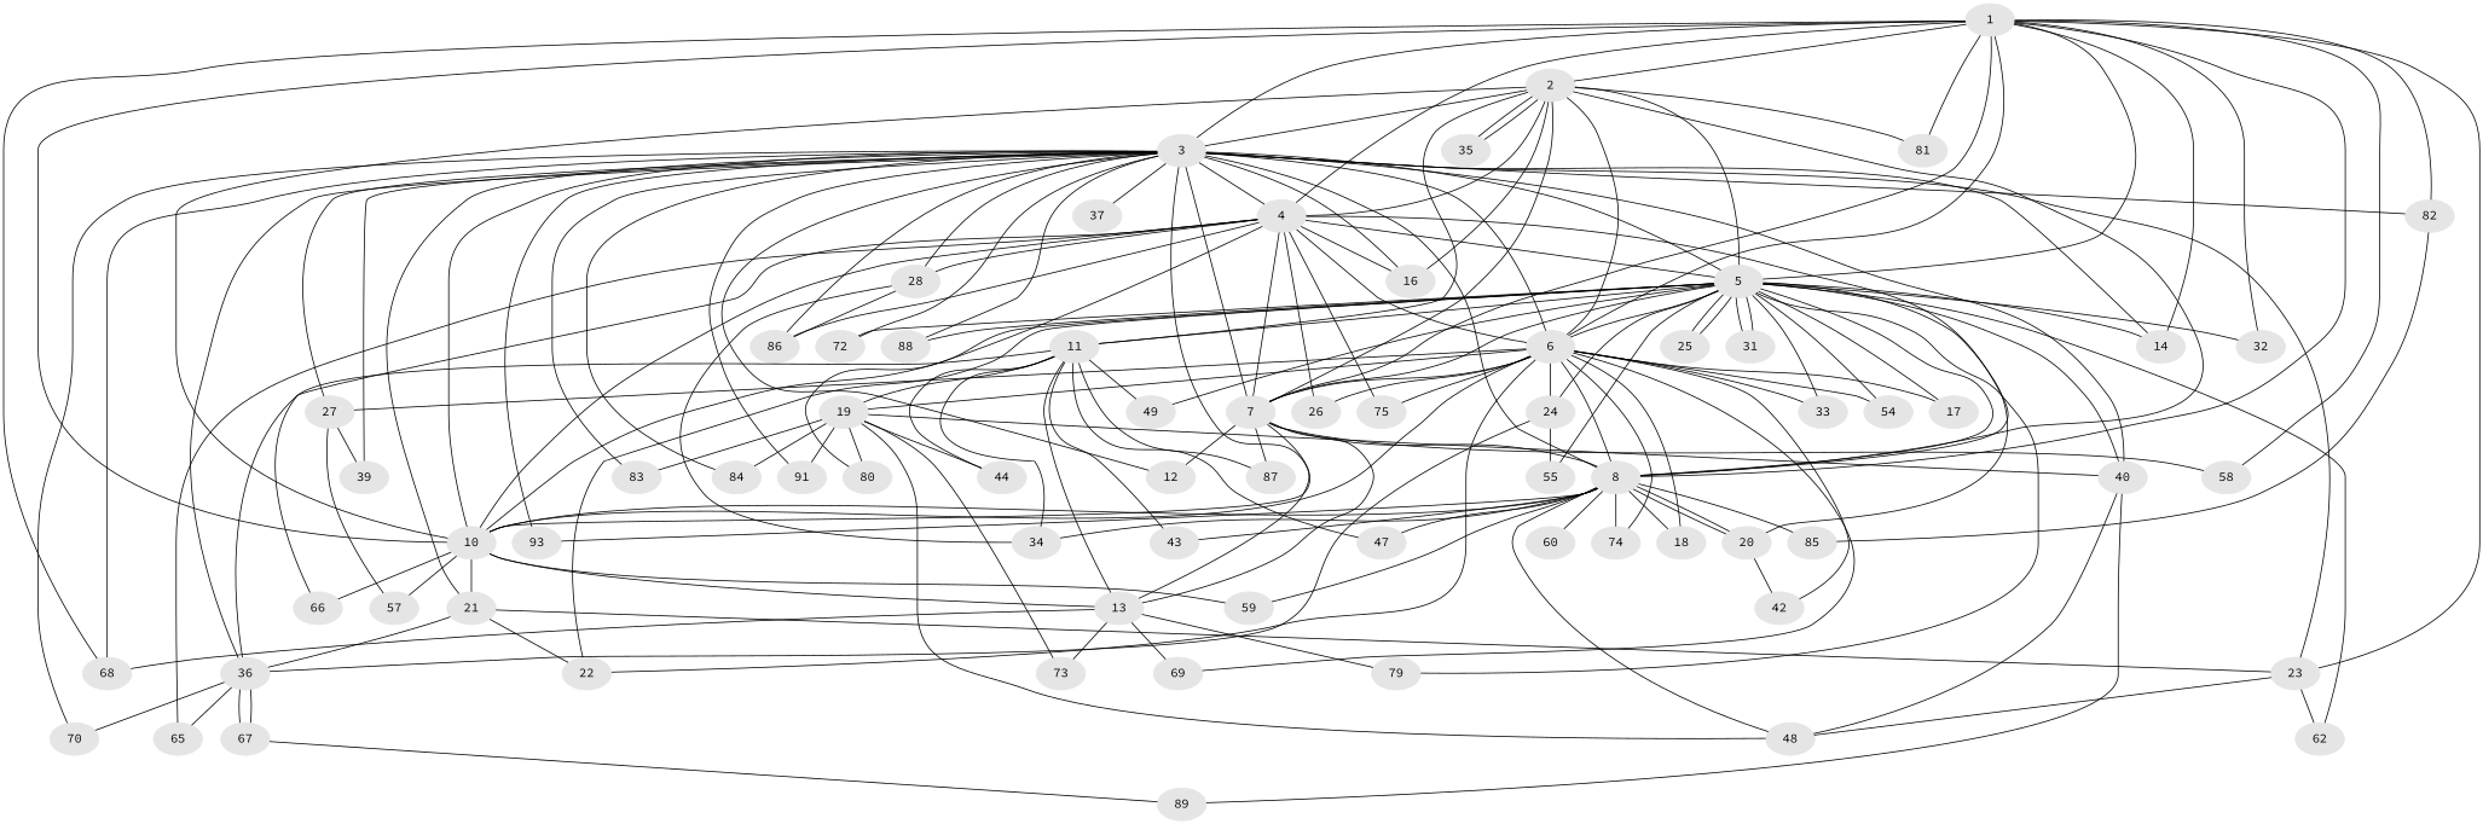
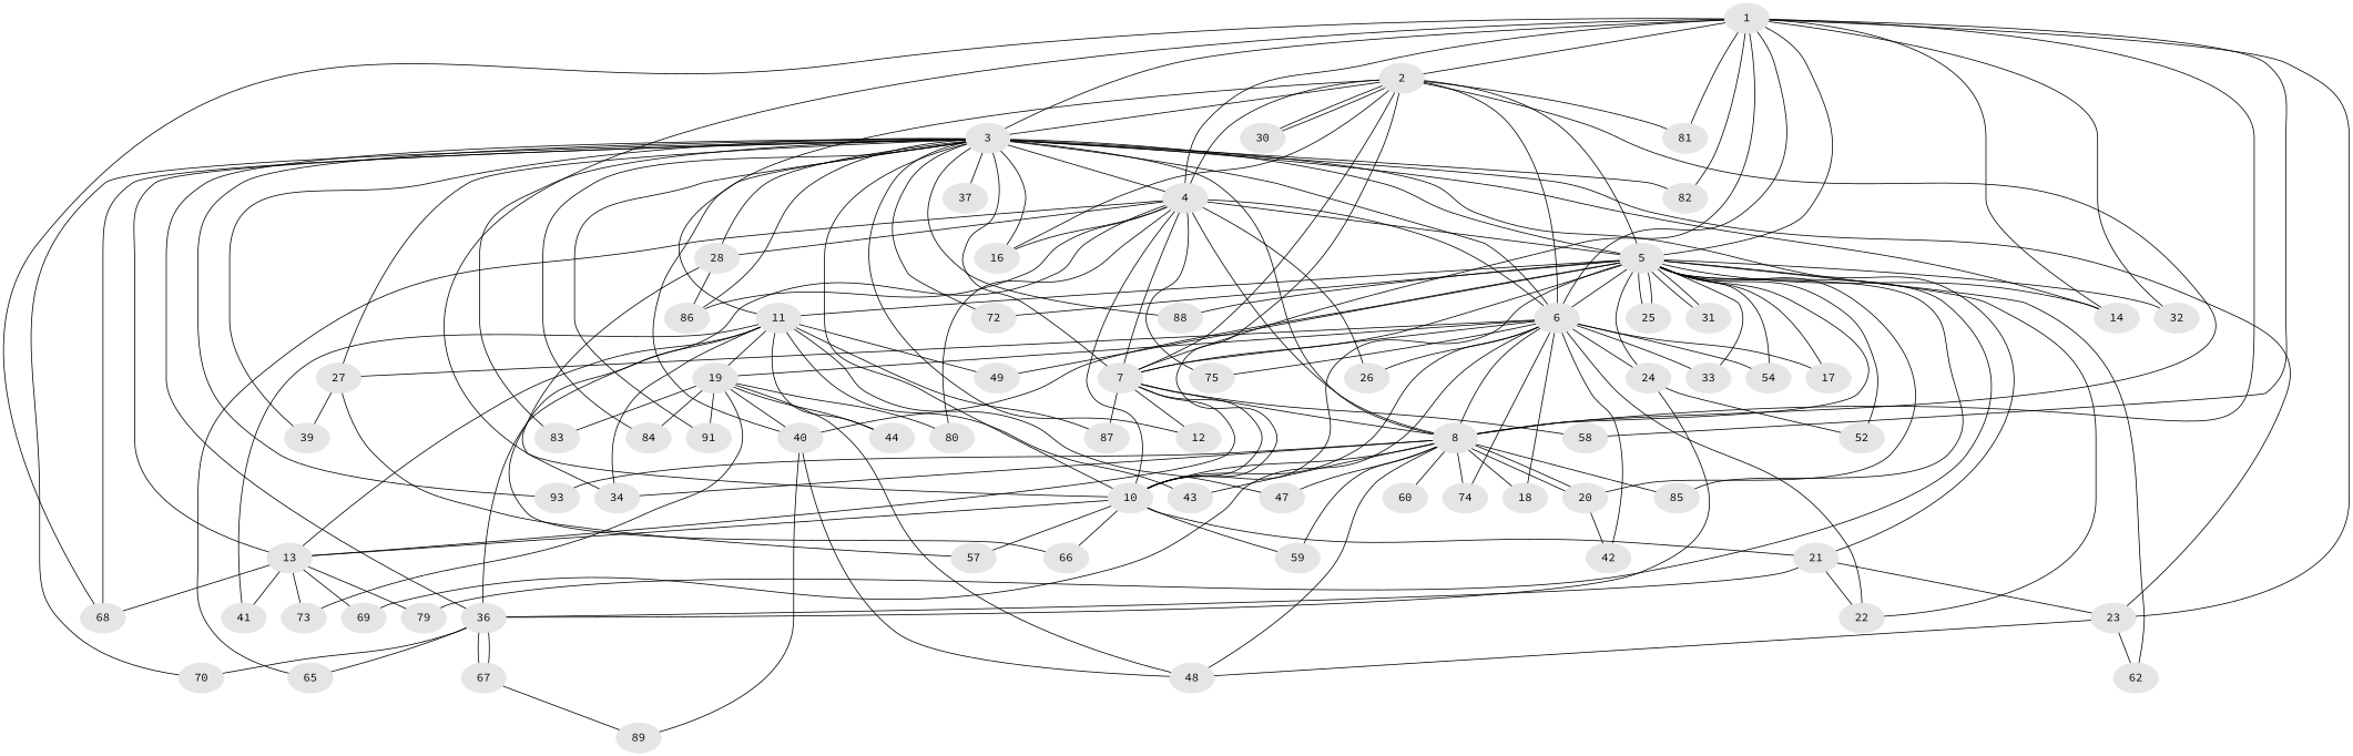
  graph {
    fontname="Source Code Pro"
    node [color=gray90 fontname="Source Code Pro" style=filled]
    edge [fontname="Source Code Pro"]
    1 [super="+38"]
    2 [super="+94"]
    3 [super="+9"]
    4 [super="+77"]
    5 [super="+50"]
    6 [super="+15"]
    7 [super="+56"]
    8 [super="+78"]
    10 [super="+53"]
    14
    23 [super="+63"]
    32
    58
    68 [super="+90"]
    81
    82
    11 [super="+35"]
    16 [super="+95"]
-   30 [label=35]
+   30
    12
    13 [super="+29"]
    21 [super="+46"]
    27
    28
    36 [super="+52"]
    37
    39
    40
    70
    72
    83
    84
    86 [super="+92"]
    88
    91
    93
    26
    65
    66 [super="+71"]
    75
    80
    17
    20 [super="+61"]
    22
    24
    25
    31
    33
    49 [super="+76"]
    54
-   55
+   55 [label=52]
    62
    79
    85
    18
    19 [super="+64"]
    42
    69
    74
    87
    34
    43
    47
    48 [super="+51"]
    59
    60
    57
+   41
    44
    73
    67
    89
    1 -- 2
    1 -- 3 [weight=2]
    1 -- 4
    1 -- 5
    1 -- 6
    1 -- 7
    1 -- 8
    1 -- 10
    1 -- 14
    1 -- 23
    1 -- 32
    1 -- 58
    1 -- 68
    1 -- 81
    1 -- 82
    2 -- 3 [weight=2]
    2 -- 4
    2 -- 5 [weight=2]
    2 -- 6
    2 -- 7
    2 -- 8
    2 -- 10
    2 -- 81
    2 -- 11
    2 -- 16
    2 -- 30
    2 -- 30
    3 -- 4 [weight=2]
    3 -- 5 [weight=3]
    3 -- 6 [weight=2]
    3 -- 7 [weight=2]
    3 -- 8 [weight=2]
    3 -- 10 [weight=2]
    3 -- 14
    3 -- 23
    3 -- 68
    3 -- 82
    3 -- 16
    3 -- 12
    3 -- 13
    3 -- 21
    3 -- 27
    3 -- 28
    3 -- 36
    3 -- 37 [weight=2]
    3 -- 39
    3 -- 40
    3 -- 70
    3 -- 72
    3 -- 83
    3 -- 84
    3 -- 86
    3 -- 88
    3 -- 91
    3 -- 93
    4 -- 5 [weight=2]
    4 -- 6
    4 -- 7
    4 -- 8
    4 -- 10
    4 -- 16
    4 -- 28
    4 -- 86
    4 -- 26
    4 -- 65
    4 -- 66
    4 -- 75
    4 -- 80
    5 -- 6
    5 -- 7
    5 -- 8
    5 -- 10
    5 -- 14
    5 -- 32
    5 -- 11
    5 -- 40
    5 -- 72
    5 -- 88
    5 -- 17
    5 -- 20
    5 -- 22
    5 -- 24
    5 -- 25
    5 -- 25
    5 -- 31
    5 -- 31
    5 -- 33
    5 -- 49 [weight=2]
    5 -- 54
    5 -- 55
    5 -- 62
    5 -- 79
-   82 -- 85
+   5 -- 85
    6 -- 7 [weight=2]
    6 -- 8
    6 -- 10
    6 -- 27
    6 -- 26
    6 -- 75
    6 -- 17
    6 -- 22
    6 -- 24
    6 -- 33
    6 -- 54
    6 -- 18
    6 -- 19
    6 -- 42
    6 -- 69
    6 -- 74
    7 -- 8
    7 -- 10
    7 -- 58
    7 -- 12
    7 -- 13
    7 -- 87
    8 -- 10
    8 -- 93
    8 -- 20
    8 -- 20
    8 -- 85
    8 -- 18
    8 -- 74
    8 -- 34
    8 -- 43
    8 -- 47
    8 -- 48
    8 -- 59
    8 -- 60
    10 -- 13
    10 -- 21
    10 -- 66
    10 -- 59
    10 -- 57
    23 -- 62
    23 -- 48
    11 -- 13
    11 -- 36
    11 -- 49
    11 -- 19
    11 -- 87
    11 -- 34
    11 -- 43
    11 -- 47
+   11 -- 41
    11 -- 44
    13 -- 68
    13 -- 79
    13 -- 69
+   13 -- 41
    13 -- 73
    21 -- 23
    21 -- 36
    21 -- 22
    27 -- 39
    27 -- 57
    28 -- 86
    28 -- 34
    36 -- 70
    36 -- 65
    36 -- 67
    36 -- 67
    40 -- 48
    40 -- 89
    20 -- 42
    24 -- 36
    24 -- 55
    19 -- 40
    19 -- 83
    19 -- 84
    19 -- 91
    19 -- 80
    19 -- 48
    19 -- 44
    19 -- 73
    67 -- 89
  }
